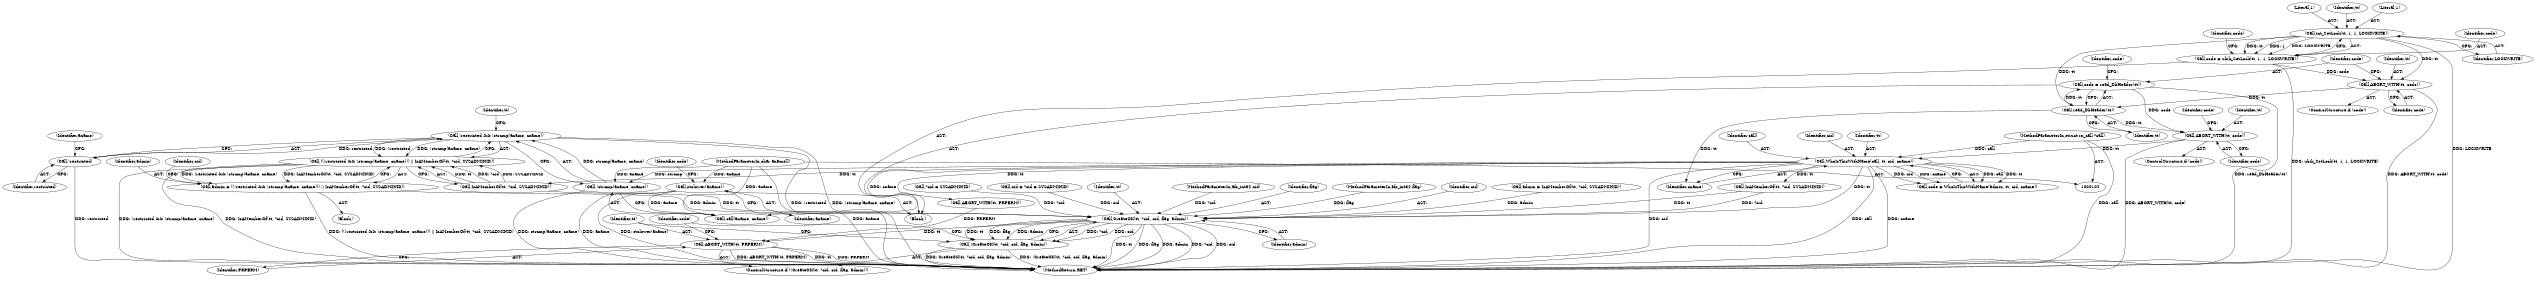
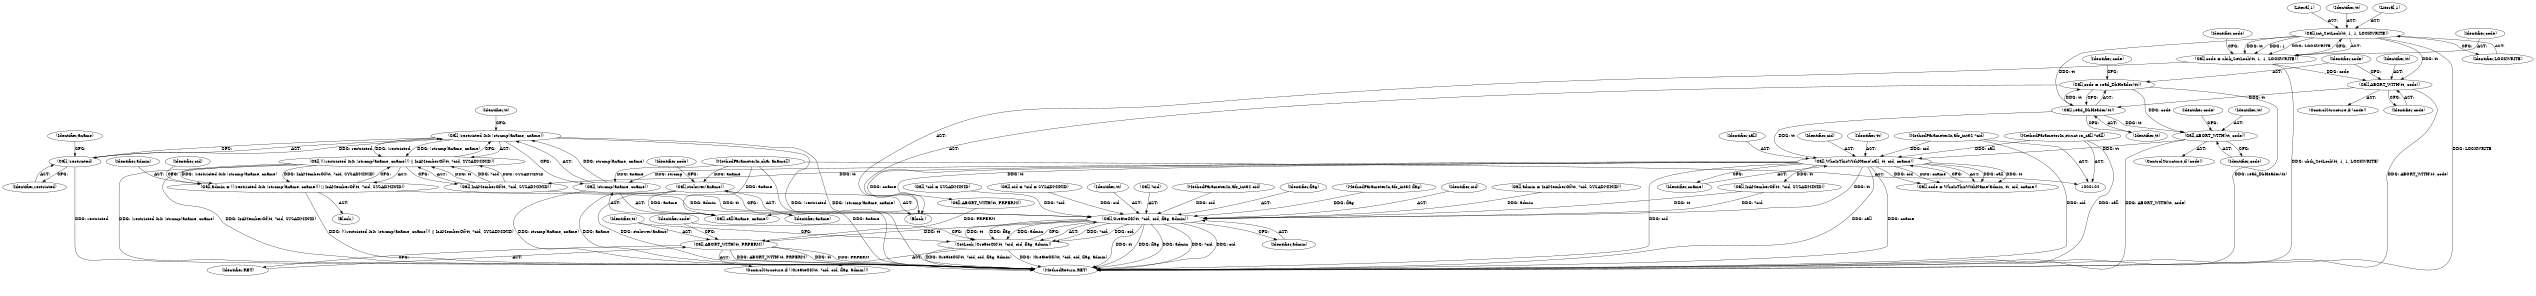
  digraph {
    n1 [label="(Call,!restricted && !strcmp(aname, cname))"]
    n2 [label="(Call,!restricted)"]
    n3 [label="(Call,!strcmp(aname, cname))"]
    n4 [label="(Call,((!restricted && !strcmp(aname, cname))) || IsAMemberOf(tt, *cid, SYSADMINID))"]
    n5 [label="(MethodReturn,RET)"]
    n6 [label="(Identifier,restricted)"]
    n7 [label="(Call,call(aname, cname))"]
    n8 [label="(Call,IsAMemberOf(tt, *cid, SYSADMINID))"]
    n9 [label="(Call,admin = ((!restricted && !strcmp(aname, cname))) || IsAMemberOf(tt, *cid, SYSADMINID))"]
    n10 [label="(Call,stolower(aname))"]
    n11 [label="(Block,)"]
    n12 [label="(Identifier,aname)"]
    n13 [label="(MethodParameterIn,char aname[])"]
    1000102
    n15 [label="(Call,WhoIsThisWithName(call, tt, cid, cname))"]
    n16 [label="(Call,CreateOK(tt, *cid, oid, flag, admin))"]
    n17 [label="(Call,code = WhoIsThisWithName(admin, tt, cid, cname))"]
    n18 [label="(Identifier,cname)"]
    n19 [label="(Call,ABORT_WITH(tt, PRPERM))"]
    n20 [label="(Call,IsAMemberOf(tt, *cid, SYSADMINID))"]
-   n21 [label="(Call,!CreateOK(tt, *cid, oid, flag, admin))"]
+   n21 [label="(SetLock,!CreateOK(tt, *cid, oid, flag, admin))"]
    n22 [label="(Call,ABORT_WITH(tt, PRPERM))"]
    n23 [label="(Identifier,admin)"]
    n24 [label="(MethodParameterIn,struct rx_call *call)"]
    n25 [label="(Call,read_DbHeader(tt))"]
    n26 [label="(Call,ABORT_WITH(tt, code))"]
    n27 [label="(Call,code = read_DbHeader(tt))"]
    n28 [label="(Identifier,tt)"]
    n29 [label="(Identifier,code)"]
    n30 [label="(ControlStructure,if (code))"]
    n31 [label="(Call,ABORT_WITH(tt, code))"]
    n32 [label="(ControlStructure,if (code))"]
    n33 [label="(Identifier,code)"]
    n34 [label="(Call,int_SetLock(tt, 1, 1, LOCKWRITE))"]
    n35 [label="(Call,code = ubik_SetLock(tt, 1, 1, LOCKWRITE))"]
    n36 [label="(Identifier,LOCKWRITE)"]
+   n37 [label="(MethodParameterIn,afs_int32 *cid)"]
    n38 [label="(Block,)"]
    n39 [label="(ControlStructure,if (!CreateOK(tt, *cid, oid, flag, admin)))"]
-   n40 [label="(Identifier,PRPERM)"]
+   n40 [label="(Identifier,RET)"]
    n41 [label="(Literal,1)"]
    n42 [label="(Identifier,admin)"]
    n43 [label="(Identifier,oid)"]
    n44 [label="(Call,*cid = SYSADMINID)"]
    n45 [label="(Call,oid = *cid = SYSADMINID)"]
    n46 [label="(Identifier,tt)"]
    n47 [label="(Identifier,code)"]
    n48 [label="(Identifier,tt)"]
    n49 [label="(Identifier,tt)"]
    n50 [label="(Identifier,code)"]
    n51 [label="(Identifier,code)"]
    n52 [label="(Identifier,aname)"]
    n53 [label="(Identifier,code)"]
    n54 [label="(Identifier,code)"]
    n55 [label="(Identifier,cid)"]
    n56 [label="(Identifier,code)"]
    n57 [label="(Literal,1)"]
    n58 [label="(Identifier,code)"]
    n59 [label="(Identifier,tt)"]
    n60 [label="(Identifier,tt)"]
+   n61 [label="(Call,*cid)"]
    n62 [label="(MethodParameterIn,afs_int32 oid)"]
    n63 [label="(Identifier,tt)"]
    n64 [label="(Identifier,flag)"]
    n65 [label="(MethodParameterIn,afs_int32 flag)"]
    n66 [label="(Identifier,call)"]
    n67 [label="(Identifier,oid)"]
    n68 [label="(Call,admin = IsAMemberOf(tt, *cid, SYSADMINID))"]
    n69 [label="(Identifier,tt)"]
    n1 -> n2 [label="CFG: "]
    n1 -> n3 [label="CFG: "]
    n1 -> n4 [label="AST: "]
    n1 -> n4 [label="DDG: !restricted"]
    n1 -> n4 [label="DDG: !strcmp(aname, cname)"]
    n1 -> n5 [label="DDG: !restricted"]
    n1 -> n5 [label="DDG: !strcmp(aname, cname)"]
    n2 -> n1 [label="AST: "]
    n2 -> n1 [label="DDG: restricted"]
    n2 -> n5 [label="DDG: restricted"]
    n2 -> n6 [label="CFG: "]
    n3 -> n1 [label="AST: "]
    n3 -> n1 [label="DDG: strcmp(aname, cname)"]
    n3 -> n5 [label="DDG: strcmp(aname, cname)"]
-   n3 -> n7 [label="CFG: "]
+   n3 -> n7 [label="AST: "]
    n4 -> n1 [label="CFG: "]
    n4 -> n5 [label="DDG: !restricted && !strcmp(aname, cname)"]
    n4 -> n5 [label="DDG: IsAMemberOf(tt, *cid, SYSADMINID)"]
    n4 -> n8 [label="CFG: "]
    n4 -> n9 [label="AST: "]
    n4 -> n9 [label="DDG: !restricted && !strcmp(aname, cname)"]
    n4 -> n9 [label="DDG: IsAMemberOf(tt, *cid, SYSADMINID)"]
    n6 -> n2 [label="AST: "]
    n7 -> n3 [label="AST: "]
    n8 -> n4 [label="AST: "]
    n8 -> n4 [label="DDG: tt"]
    n8 -> n4 [label="DDG: *cid"]
    n8 -> n4 [label="DDG: SYSADMINID"]
    n8 -> n16 [label="DDG: tt"]
    n9 -> n4 [label="CFG: "]
    n9 -> n5 [label="DDG: ((!restricted && !strcmp(aname, cname))) || IsAMemberOf(tt, *cid, SYSADMINID)"]
    n9 -> n16 [label="DDG: admin"]
    n9 -> n38 [label="AST: "]
    n10 -> n5 [label="DDG: stolower(aname)"]
    n10 -> n5 [label="DDG: aname"]
    n10 -> n7 [label="DDG: aname"]
    n10 -> n11 [label="AST: "]
    n10 -> n12 [label="CFG: "]
    n12 -> n10 [label="AST: "]
    n13 -> n3 [label="DDG: aname"]
    n13 -> n5 [label="DDG: aname"]
    n13 -> n7 [label="DDG: aname"]
    n13 -> n10 [label="DDG: aname"]
    n13 -> 1000102 [label="AST: "]
    n15 -> n3 [label="DDG: strcmp"]
    n15 -> n5 [label="DDG: cid"]
    n15 -> n5 [label="DDG: call"]
    n15 -> n5 [label="DDG: cname"]
    n15 -> n7 [label="DDG: cname"]
    n15 -> n8 [label="DDG: tt"]
    n15 -> n16 [label="DDG: tt"]
    n15 -> n17 [label="AST: "]
    n15 -> n17 [label="DDG: call"]
    n15 -> n17 [label="DDG: tt"]
    n15 -> n17 [label="DDG: cid"]
    n15 -> n17 [label="DDG: cname"]
    n15 -> n18 [label="CFG: "]
    n15 -> n19 [label="DDG: tt"]
    n15 -> n20 [label="DDG: tt"]
    n16 -> n5 [label="DDG: tt"]
    n16 -> n5 [label="DDG: flag"]
    n16 -> n5 [label="DDG: admin"]
    n16 -> n5 [label="DDG: *cid"]
    n16 -> n5 [label="DDG: oid"]
    n16 -> n21 [label="AST: "]
    n16 -> n21 [label="DDG: *cid"]
    n16 -> n21 [label="DDG: oid"]
    n16 -> n21 [label="DDG: tt"]
    n16 -> n21 [label="DDG: flag"]
    n16 -> n21 [label="DDG: admin"]
    n16 -> n22 [label="DDG: tt"]
    n16 -> n23 [label="CFG: "]
    n17 -> n15 [label="CFG: "]
    n18 -> n15 [label="AST: "]
    n19 -> n22 [label="DDG: PRPERM"]
    n20 -> n16 [label="DDG: tt"]
    n20 -> n16 [label="DDG: *cid"]
    n21 -> n5 [label="DDG: !CreateOK(tt, *cid, oid, flag, admin)"]
    n21 -> n5 [label="DDG: CreateOK(tt, *cid, oid, flag, admin)"]
    n21 -> n16 [label="CFG: "]
    n21 -> n39 [label="AST: "]
    n22 -> n5 [label="DDG: tt"]
    n22 -> n5 [label="DDG: PRPERM"]
    n22 -> n5 [label="DDG: ABORT_WITH(tt, PRPERM)"]
    n22 -> n39 [label="AST: "]
    n22 -> n40 [label="CFG: "]
    n23 -> n16 [label="AST: "]
    n24 -> n5 [label="DDG: call"]
    n24 -> 1000102 [label="AST: "]
    n24 -> n15 [label="DDG: call"]
-   n25 -> n18 [label="DDG: tt"]
+   n25 -> n15 [label="DDG: tt"]
    n25 -> n26 [label="DDG: tt"]
    n25 -> n27 [label="AST: "]
    n25 -> n27 [label="DDG: tt"]
    n25 -> n28 [label="CFG: "]
    n26 -> n5 [label="DDG: ABORT_WITH(tt, code)"]
    n26 -> n15 [label="DDG: tt"]
    n26 -> n29 [label="CFG: "]
    n26 -> n30 [label="AST: "]
    n27 -> n5 [label="DDG: read_DbHeader(tt)"]
    n27 -> n11 [label="AST: "]
    n27 -> n25 [label="CFG: "]
    n27 -> n26 [label="DDG: code"]
    n28 -> n25 [label="AST: "]
    n29 -> n26 [label="AST: "]
    n31 -> n5 [label="DDG: ABORT_WITH(tt, code)"]
    n31 -> n25 [label="DDG: tt"]
    n31 -> n32 [label="AST: "]
    n31 -> n33 [label="CFG: "]
    n33 -> n31 [label="AST: "]
    n34 -> n5 [label="DDG: LOCKWRITE"]
    n34 -> n25 [label="DDG: tt"]
    n34 -> n31 [label="DDG: tt"]
    n34 -> n35 [label="AST: "]
    n34 -> n35 [label="DDG: tt"]
    n34 -> n35 [label="DDG: 1"]
    n34 -> n35 [label="DDG: LOCKWRITE"]
    n34 -> n36 [label="CFG: "]
    n35 -> n5 [label="DDG: ubik_SetLock(tt, 1, 1, LOCKWRITE)"]
    n35 -> n11 [label="AST: "]
    n35 -> n31 [label="DDG: code"]
    n35 -> n34 [label="CFG: "]
    n36 -> n34 [label="AST: "]
+   n37 -> n5 [label="DDG: cid"]
+   n37 -> 1000102 [label="AST: "]
+   n37 -> n15 [label="DDG: cid"]
    n40 -> n22 [label="AST: "]
    n41 -> n34 [label="AST: "]
    n42 -> n9 [label="AST: "]
    n43 -> n9 [label="CFG: "]
    n44 -> n16 [label="DDG: *cid"]
    n45 -> n16 [label="DDG: oid"]
    n46 -> n16 [label="AST: "]
    n47 -> n27 [label="CFG: "]
    n48 -> n34 [label="AST: "]
    n49 -> n21 [label="CFG: "]
    n49 -> n22 [label="AST: "]
    n50 -> n21 [label="CFG: "]
    n50 -> n22 [label="CFG: "]
    n51 -> n10 [label="CFG: "]
    n52 -> n2 [label="CFG: "]
    n53 -> n35 [label="CFG: "]
    n54 -> n26 [label="CFG: "]
    n55 -> n15 [label="AST: "]
    n56 -> n27 [label="AST: "]
    n56 -> n31 [label="CFG: "]
    n57 -> n34 [label="AST: "]
    n58 -> n35 [label="AST: "]
    n59 -> n26 [label="AST: "]
    n60 -> n15 [label="AST: "]
-   n62 -> n16 [label="DDG: *cid"]
+   n61 -> n16 [label="AST: "]
+   n62 -> n16 [label="DDG: oid"]
    n63 -> n1 [label="CFG: "]
    n64 -> n16 [label="AST: "]
    n65 -> n16 [label="DDG: flag"]
    n66 -> n15 [label="AST: "]
    n67 -> n16 [label="AST: "]
    n68 -> n16 [label="DDG: admin"]
    n69 -> n31 [label="AST: "]
  }
